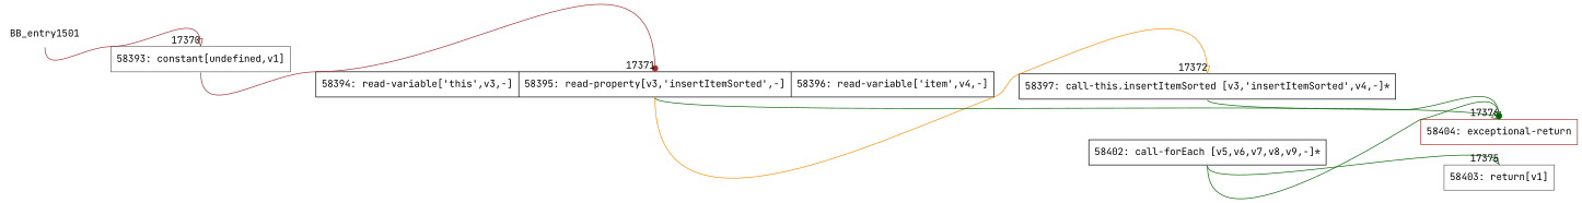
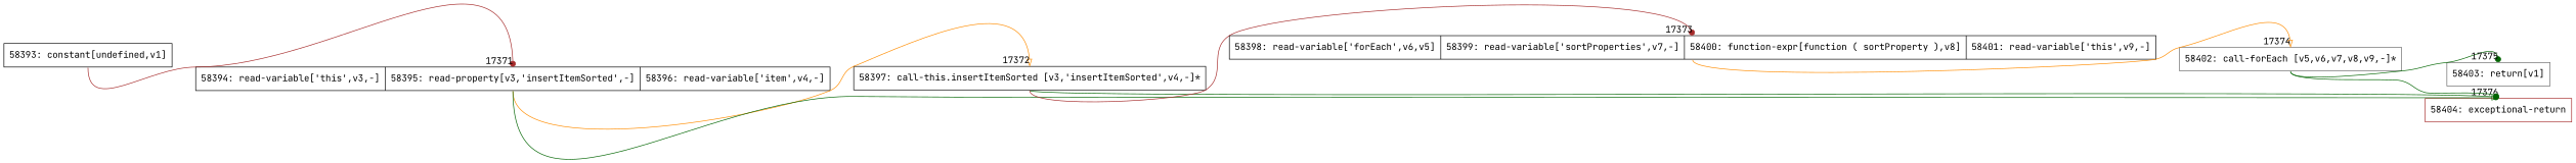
  digraph {
    fontname="JetBrains Mono"
    rankdir=LR
    node [color=black fontname="JetBrains Mono" shape=record]
    edge [arrowhead=onormal color=darkgreen fontname="JetBrains Mono" headport=n tailport=s]
-   BB_entry1501 [shape=none]
-   n2 [color=gray40 label="{58393: constant[undefined,v1]}"]
+   n2 [label="{58393: constant[undefined,v1]}"]
    n3 [label="{58394: read-variable['this',v3,-]|58395: read-property[v3,'insertItemSorted',-]|58396: read-variable['item',v4,-]}"]
    n4 [label="{58397: call-this.insertItemSorted [v3,'insertItemSorted',v4,-]*}"]
    n5 [color=brown label="{58404: exceptional-return}"]
-   n7 [label="{58402: call-forEach [v5,v6,v7,v8,v9,-]*}"]
+   n6 [label="{58398: read-variable['forEach',v6,v5]|58399: read-variable['sortProperties',v7,-]|58400: function-expr[function ( sortProperty ),v8]|58401: read-variable['this',v9,-]}"]
+   n7 [color=gray40 label="{58402: call-forEach [v5,v6,v7,v8,v9,-]*}"]
    n8 [color=gray40 label="{58403: return[v1]}"]
-   BB_entry1501 -> n2 [color=brown headlabel="    17370"]
    n2 -> n3 [arrowhead=dot color=brown headlabel="      17371"]
    n3 -> n4 [color=darkorange headlabel="      17372"]
    n3 -> n5 [headlabel="      17376"]
    n4 -> n5 [arrowhead=dot]
-   n7 -> n5
-   n7 -> n8 [headlabel="      17375"]
+   n4 -> n6 [arrowhead=dot color=brown headlabel="      17373"]
+   n6 -> n7 [color=darkorange headlabel="      17374"]
+   n7 -> n5 [arrowhead=dot]
+   n7 -> n8 [arrowhead=dot headlabel="      17375"]
  }
